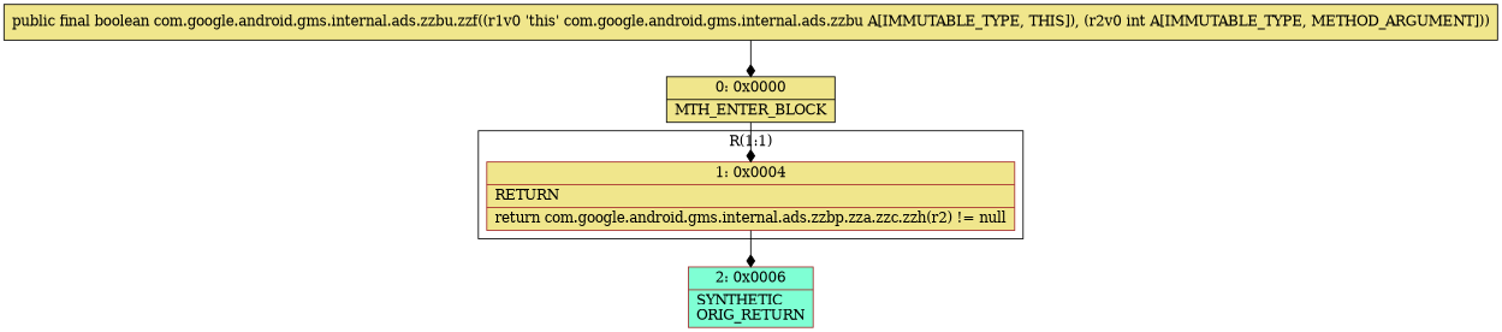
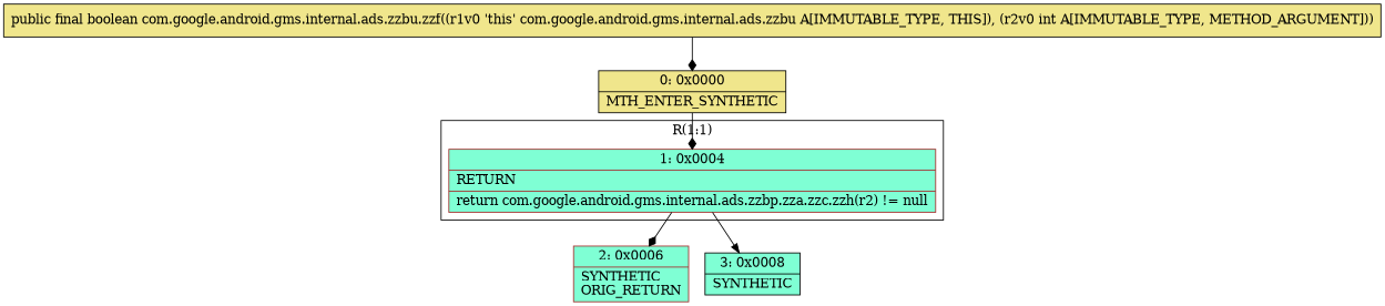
  digraph {
    node [color=black fillcolor=aquamarine shape=record style=filled]
    edge [arrowhead=diamond]
-   n1 [color=brown fillcolor=khaki label="{1\:\ 0x0004|RETURN\l|return com.google.android.gms.internal.ads.zzbp.zza.zzc.zzh(r2) != null\l}"]
+   n1 [color=brown label="{1\:\ 0x0004|RETURN\l|return com.google.android.gms.internal.ads.zzbp.zza.zzc.zzh(r2) != null\l}"]
    n2 [color=brown label="{2\:\ 0x0006|SYNTHETIC\lORIG_RETURN\l}"]
-   n4 [fillcolor=khaki label="{0\:\ 0x0000|MTH_ENTER_BLOCK\l}"]
+   n3 [label="{3\:\ 0x0008|SYNTHETIC\l}"]
+   n4 [fillcolor=khaki label="{0\:\ 0x0000|MTH_ENTER_SYNTHETIC\l}"]
    n5 [fillcolor=khaki label="{public final boolean com.google.android.gms.internal.ads.zzbu.zzf((r1v0 'this' com.google.android.gms.internal.ads.zzbu A[IMMUTABLE_TYPE, THIS]), (r2v0 int A[IMMUTABLE_TYPE, METHOD_ARGUMENT])) }"]
    subgraph cluster_1 {
      label="R(1:1)"
      n1
    }
    n1 -> n2
+   n1 -> n3 [arrowhead=normal]
    n4 -> n1
    n5 -> n4
  }
